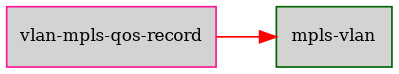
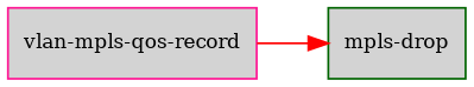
  digraph {
    rankdir=LR
    node [fillcolor=lightgray fontcolor=black fontsize=10 shape=box style=filled]
    "vlan-mpls-qos-record" [color=deeppink]
-   "mpls-drop" [color=darkgreen label="mpls-vlan"]
+   "mpls-drop" [color=darkgreen]
    "vlan-mpls-qos-record" -> "mpls-drop" [fontsize=8 color=red]
  }
